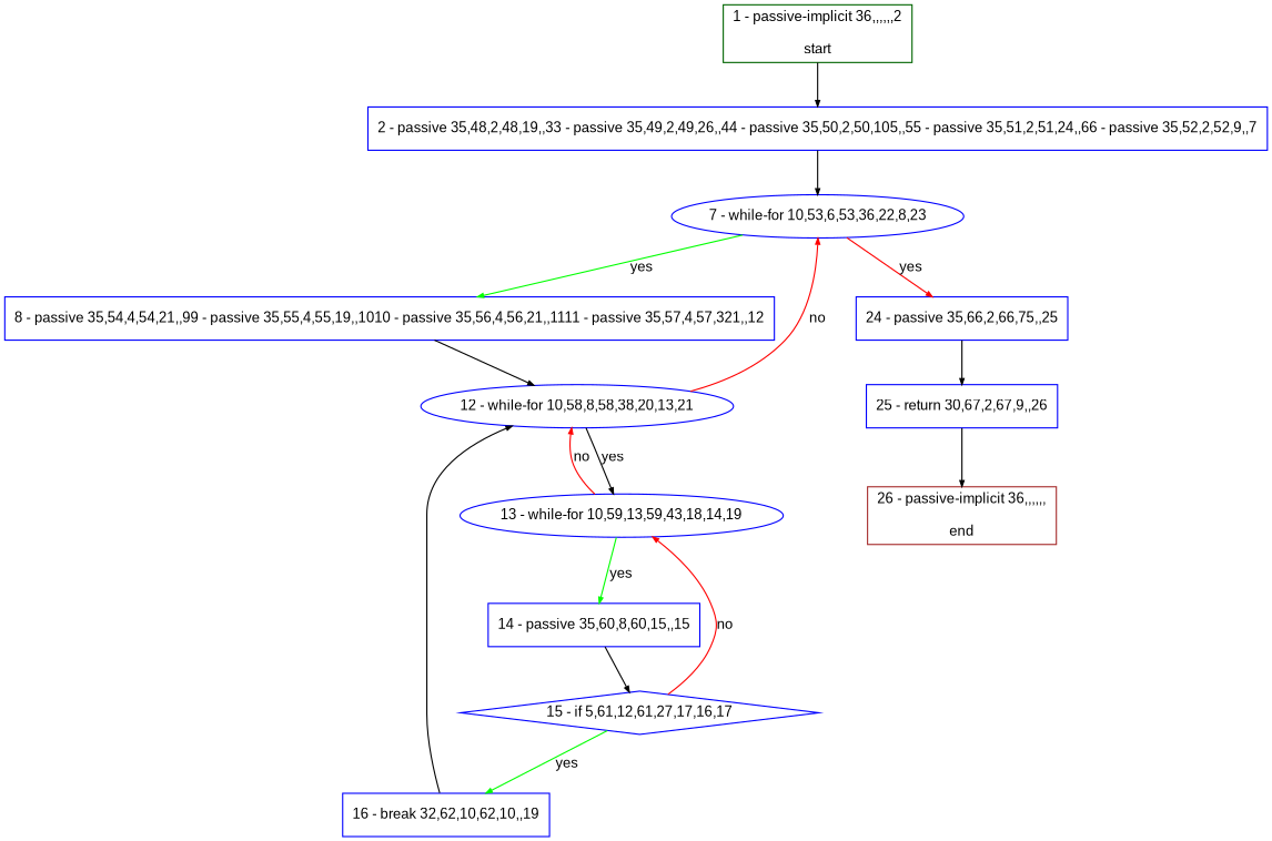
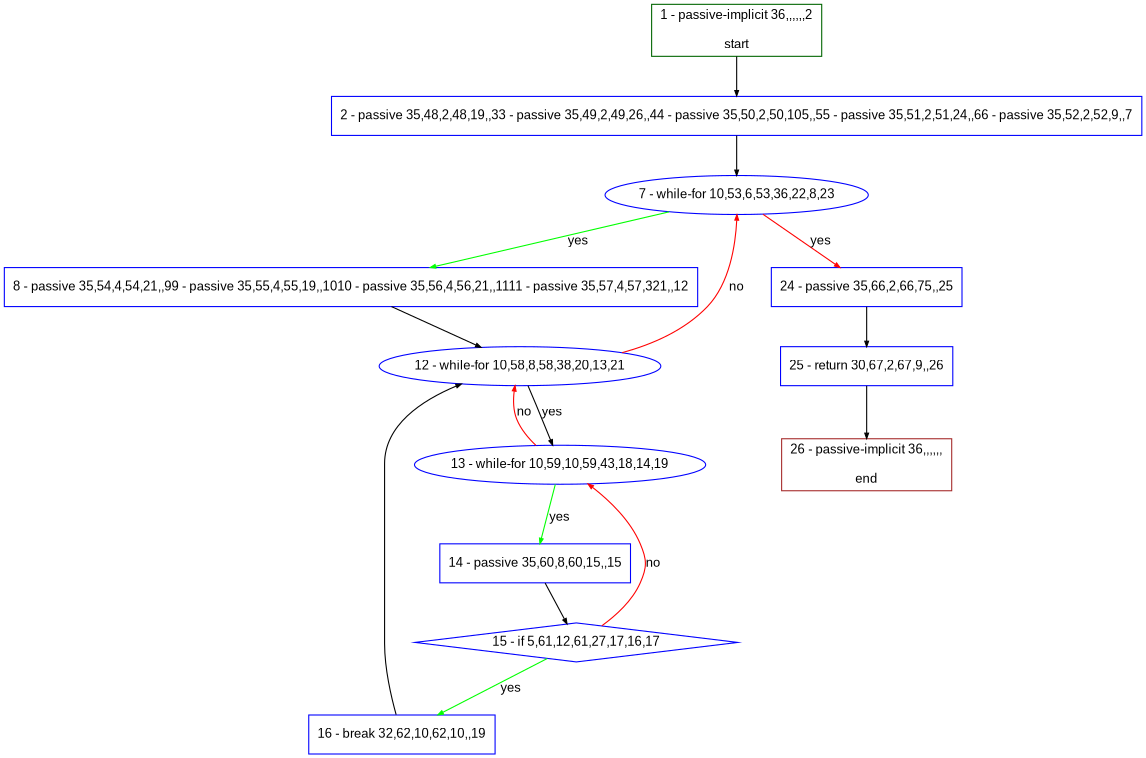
  digraph {
    bgcolor=white
    compound=true
    fillcolor="#FFFFCC"
    fontname=Arial
    fontsize=12
    pack=true
    packmode=clust
    style="rounded,filled"
    node [color="#0000ff" compound=true fillcolor="#ffffff" fixedsize=false fontname=Arial fontsize=12 node_initialized=no shape=box style=filled]
    edge [arrowhead=normal arrowsize=0.5 arrowtail=none color="#000000" compound=true dir=forward fontcolor=black fontname=Arial fontsize=12]
    n1 [label="2 - passive 35,48,2,48,19,,33 - passive 35,49,2,49,26,,44 - passive 35,50,2,50,105,,55 - passive 35,51,2,51,24,,66 - passive 35,52,2,52,9,,7"]
    n2 [label="7 - while-for 10,53,6,53,36,22,8,23" shape=oval]
    n3 [label="8 - passive 35,54,4,54,21,,99 - passive 35,55,4,55,19,,1010 - passive 35,56,4,56,21,,1111 - passive 35,57,4,57,321,,12"]
    n4 [label="24 - passive 35,66,2,66,75,,25"]
    n5 [color="#006400" label="1 - passive-implicit 36,,,,,,2\n\nstart"]
    n6 [label="12 - while-for 10,58,8,58,38,20,13,21" shape=oval]
    n7 [label="25 - return 30,67,2,67,9,,26"]
-   n8 [label="13 - while-for 10,59,13,59,43,18,14,19" shape=oval]
+   n8 [label="13 - while-for 10,59,10,59,43,18,14,19" shape=oval]
    n9 [color="#a52a2a" label="26 - passive-implicit 36,,,,,,\n\nend"]
    n10 [label="14 - passive 35,60,8,60,15,,15"]
    n11 [label="15 - if 5,61,12,61,27,17,16,17" shape=diamond]
    n12 [label="16 - break 32,62,10,62,10,,19"]
    n1 -> n2
    n2 -> n3 [color="#00ff00" label=yes]
    n2 -> n4 [color="#ff0000" label=yes]
    n3 -> n6
    n4 -> n7
    n5 -> n1
    n6 -> n2 [color="#ff0000" label=no]
    n6 -> n8 [label=yes]
    n7 -> n9
    n8 -> n6 [color="#ff0000" label=no]
    n8 -> n10 [color="#00ff00" label=yes]
    n10 -> n11
    n11 -> n8 [color="#ff0000" label=no]
    n11 -> n12 [color="#00ff00" label=yes]
    n12 -> n6
  }
